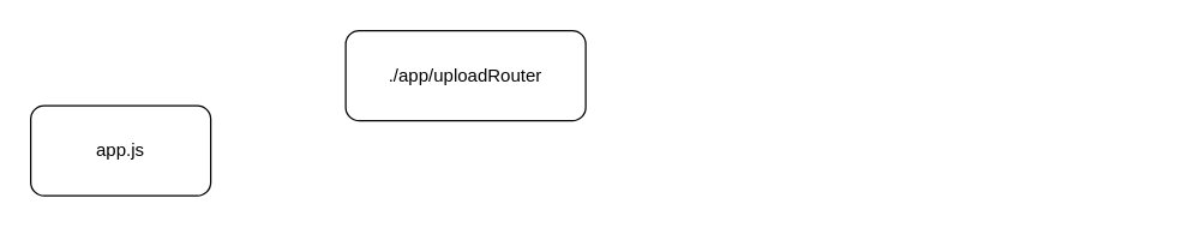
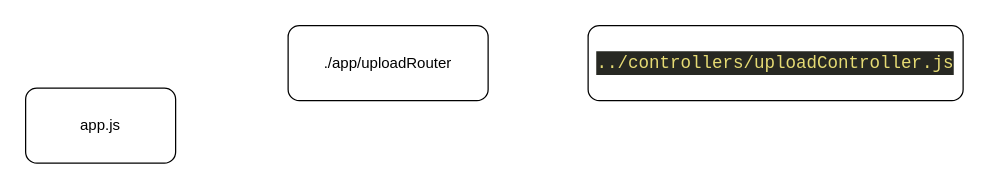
  <mxCell id="0" />
  <mxCell id="1" parent="0" />
  <mxCell id="2" value="app.js" style="rounded=1;whiteSpace=wrap;html=1;" vertex="1" parent="1"><mxGeometry x="20" y="70" width="120" height="60" as="geometry" /></mxCell>
  <mxCell id="3" value="./app/uploadRouter" style="rounded=1;whiteSpace=wrap;html=1;" vertex="1" parent="1"><mxGeometry x="230" y="20" width="160" height="60" as="geometry" /></mxCell>
+ <mxCell id="4" value="&lt;div style=&quot;color: rgb(248 , 248 , 242) ; background-color: rgb(39 , 40 , 34) ; font-family: &amp;#34;consolas&amp;#34; , &amp;#34;courier new&amp;#34; , monospace ; font-size: 14px ; line-height: 19px&quot;&gt;&lt;span style=&quot;color: #e6db74&quot;&gt;../controllers/uploadController.js&lt;/span&gt;&lt;/div&gt;" style="rounded=1;whiteSpace=wrap;html=1;" vertex="1" parent="1"><mxGeometry x="470" y="20" width="300" height="60" as="geometry" /></mxCell>
